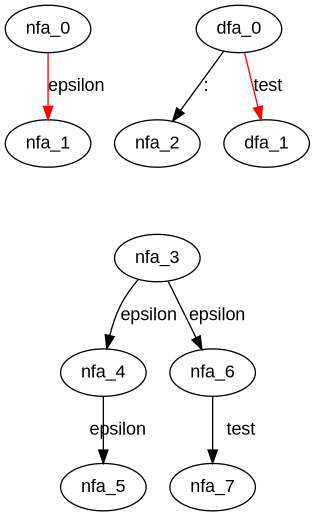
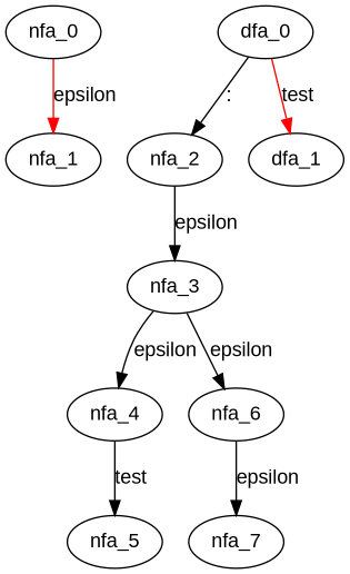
  digraph {
    fontname="Liberation Sans"
    node [fontname="Liberation Sans"]
    edge [fontname="Liberation Sans"]
    nfa_0
    nfa_1
    nfa_2
    nfa_3
    nfa_4
    nfa_6
    nfa_5
    nfa_7
    dfa_0
    dfa_1
    subgraph sub_1 {
      nfa_0
      nfa_1
      nfa_2
      nfa_3
      nfa_4
      nfa_6
      nfa_5
      nfa_7
    }
    subgraph sub_2 {
      dfa_0
      dfa_1
    }
    nfa_0 -> nfa_1 [color=red label=epsilon]
+   nfa_2 -> nfa_3 [label=epsilon]
    nfa_3 -> nfa_4 [label=epsilon]
    nfa_3 -> nfa_6 [label=epsilon]
-   nfa_4 -> nfa_5 [label=epsilon]
-   nfa_6 -> nfa_7 [label=test]
+   nfa_4 -> nfa_5 [label=test]
+   nfa_6 -> nfa_7 [label=epsilon]
    dfa_0 -> nfa_2 [label=":"]
    dfa_0 -> dfa_1 [color=red label=test]
  }
